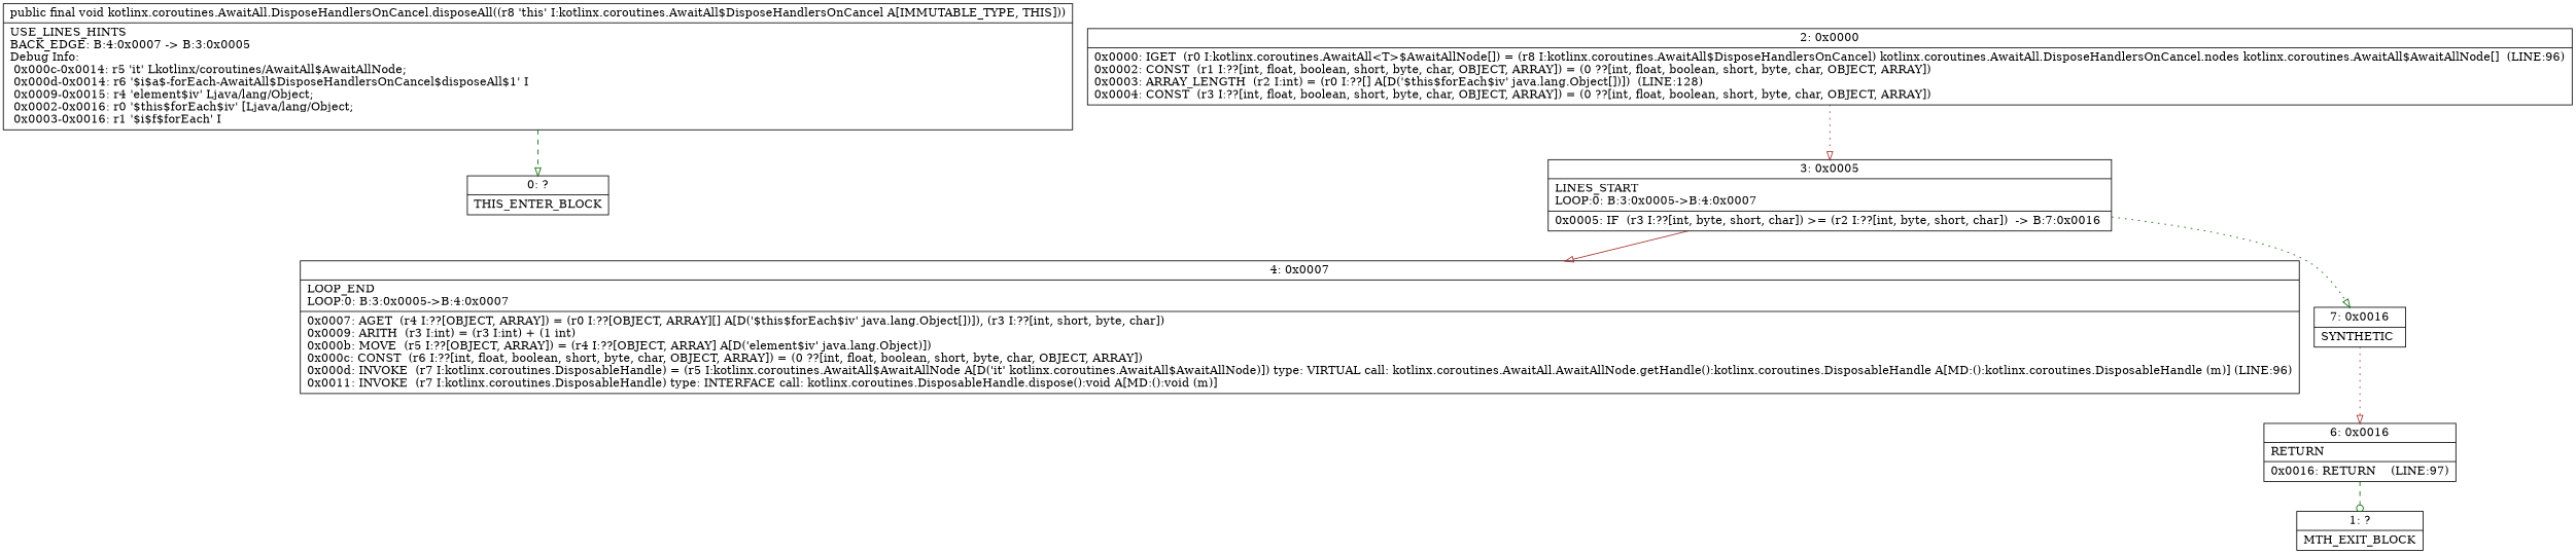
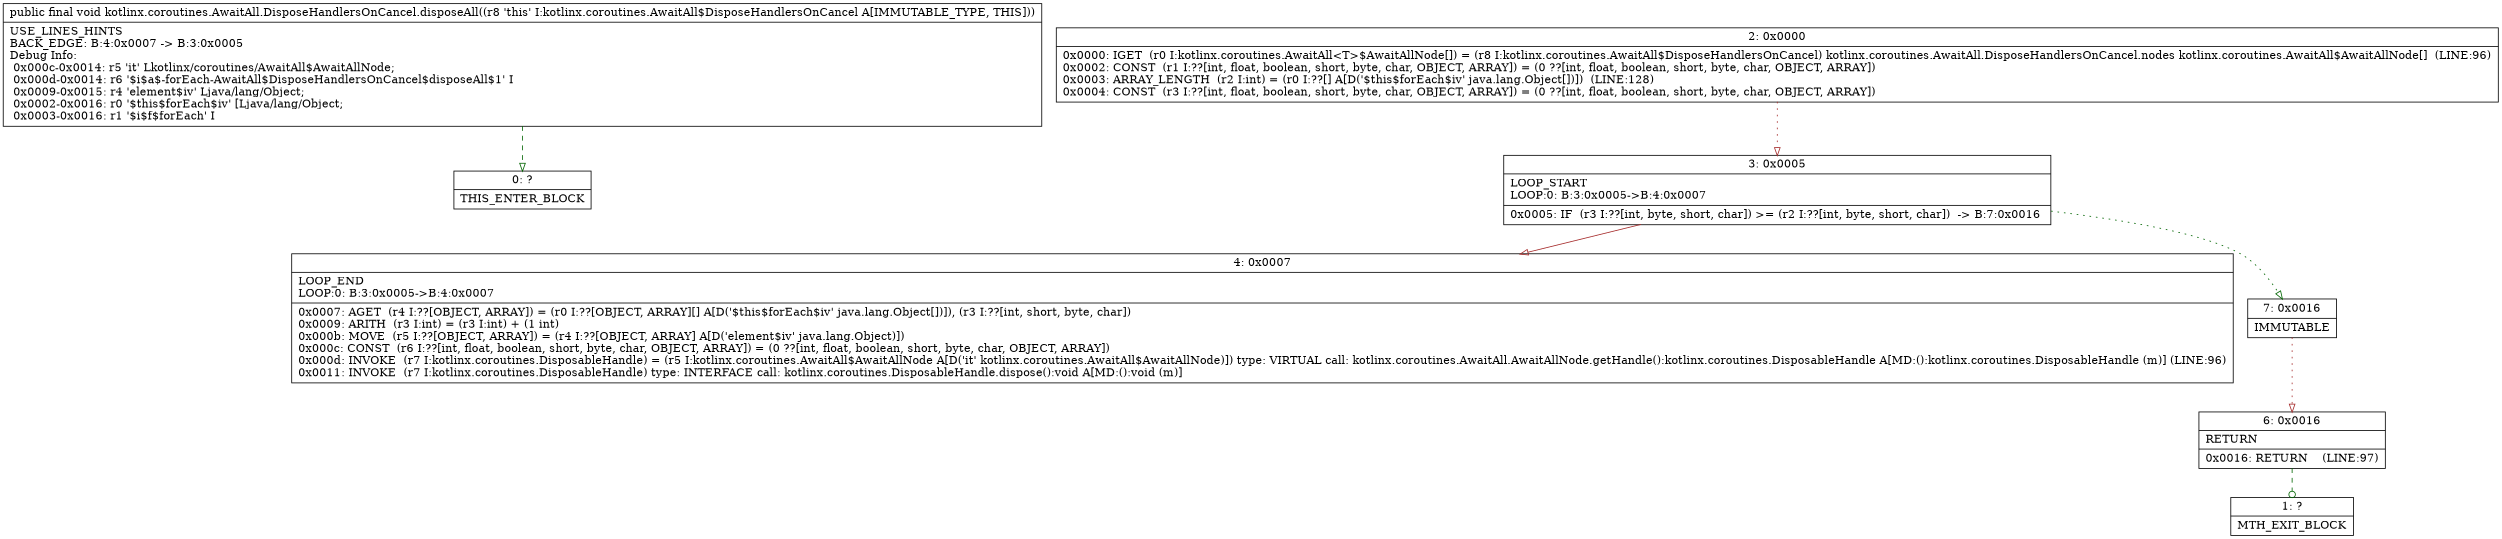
  digraph {
    node [shape=record]
    edge [arrowhead=onormal color=brown style=dotted]
    n1 [label="{0\:\ ?|THIS_ENTER_BLOCK\l}"]
    n2 [label="{2\:\ 0x0000|0x0000: IGET  (r0 I:kotlinx.coroutines.AwaitAll\<T\>$AwaitAllNode[]) = (r8 I:kotlinx.coroutines.AwaitAll$DisposeHandlersOnCancel) kotlinx.coroutines.AwaitAll.DisposeHandlersOnCancel.nodes kotlinx.coroutines.AwaitAll$AwaitAllNode[]  (LINE:96)\l0x0002: CONST  (r1 I:??[int, float, boolean, short, byte, char, OBJECT, ARRAY]) = (0 ??[int, float, boolean, short, byte, char, OBJECT, ARRAY]) \l0x0003: ARRAY_LENGTH  (r2 I:int) = (r0 I:??[] A[D('$this$forEach$iv' java.lang.Object[])])  (LINE:128)\l0x0004: CONST  (r3 I:??[int, float, boolean, short, byte, char, OBJECT, ARRAY]) = (0 ??[int, float, boolean, short, byte, char, OBJECT, ARRAY]) \l}"]
-   n3 [label="{3\:\ 0x0005|LINES_START\lLOOP:0: B:3:0x0005\-\>B:4:0x0007\l|0x0005: IF  (r3 I:??[int, byte, short, char]) \>= (r2 I:??[int, byte, short, char])  \-\> B:7:0x0016 \l}"]
+   n3 [label="{3\:\ 0x0005|LOOP_START\lLOOP:0: B:3:0x0005\-\>B:4:0x0007\l|0x0005: IF  (r3 I:??[int, byte, short, char]) \>= (r2 I:??[int, byte, short, char])  \-\> B:7:0x0016 \l}"]
    n4 [label="{4\:\ 0x0007|LOOP_END\lLOOP:0: B:3:0x0005\-\>B:4:0x0007\l|0x0007: AGET  (r4 I:??[OBJECT, ARRAY]) = (r0 I:??[OBJECT, ARRAY][] A[D('$this$forEach$iv' java.lang.Object[])]), (r3 I:??[int, short, byte, char]) \l0x0009: ARITH  (r3 I:int) = (r3 I:int) + (1 int) \l0x000b: MOVE  (r5 I:??[OBJECT, ARRAY]) = (r4 I:??[OBJECT, ARRAY] A[D('element$iv' java.lang.Object)]) \l0x000c: CONST  (r6 I:??[int, float, boolean, short, byte, char, OBJECT, ARRAY]) = (0 ??[int, float, boolean, short, byte, char, OBJECT, ARRAY]) \l0x000d: INVOKE  (r7 I:kotlinx.coroutines.DisposableHandle) = (r5 I:kotlinx.coroutines.AwaitAll$AwaitAllNode A[D('it' kotlinx.coroutines.AwaitAll$AwaitAllNode)]) type: VIRTUAL call: kotlinx.coroutines.AwaitAll.AwaitAllNode.getHandle():kotlinx.coroutines.DisposableHandle A[MD:():kotlinx.coroutines.DisposableHandle (m)] (LINE:96)\l0x0011: INVOKE  (r7 I:kotlinx.coroutines.DisposableHandle) type: INTERFACE call: kotlinx.coroutines.DisposableHandle.dispose():void A[MD:():void (m)]\l}"]
-   n5 [label="{7\:\ 0x0016|SYNTHETIC\l}"]
+   n5 [label="{7\:\ 0x0016|IMMUTABLE\l}"]
    n6 [label="{6\:\ 0x0016|RETURN\l|0x0016: RETURN    (LINE:97)\l}"]
    n7 [label="{1\:\ ?|MTH_EXIT_BLOCK\l}"]
    n8 [label="{public final void kotlinx.coroutines.AwaitAll.DisposeHandlersOnCancel.disposeAll((r8 'this' I:kotlinx.coroutines.AwaitAll$DisposeHandlersOnCancel A[IMMUTABLE_TYPE, THIS]))  | USE_LINES_HINTS\lBACK_EDGE: B:4:0x0007 \-\> B:3:0x0005\lDebug Info:\l  0x000c\-0x0014: r5 'it' Lkotlinx\/coroutines\/AwaitAll$AwaitAllNode;\l  0x000d\-0x0014: r6 '$i$a$\-forEach\-AwaitAll$DisposeHandlersOnCancel$disposeAll$1' I\l  0x0009\-0x0015: r4 'element$iv' Ljava\/lang\/Object;\l  0x0002\-0x0016: r0 '$this$forEach$iv' [Ljava\/lang\/Object;\l  0x0003\-0x0016: r1 '$i$f$forEach' I\l}"]
    n2 -> n3
    n3 -> n4 [style=solid]
    n3 -> n5 [color=darkgreen]
    n5 -> n6
    n6 -> n7 [arrowhead=odot color=darkgreen style=dashed]
    n8 -> n1 [color=darkgreen style=dashed]
  }
